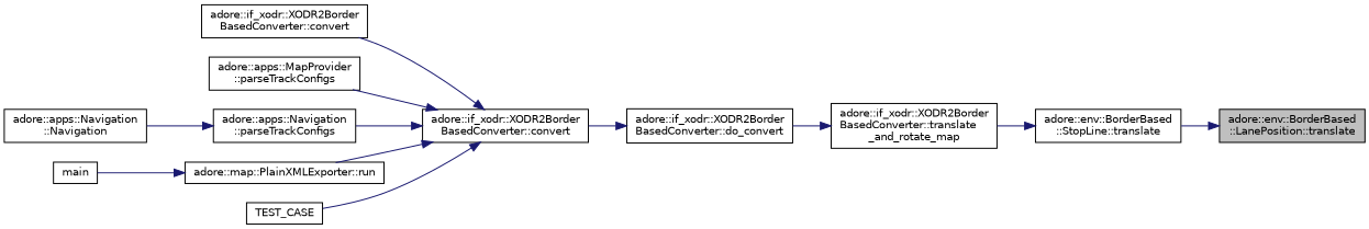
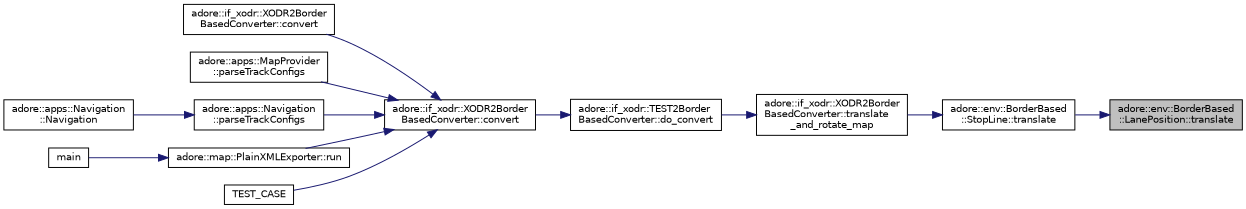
  digraph {
    rankdir=RL
    node [color=black fillcolor=white fontname=Helvetica fontsize=10 shape=record style=filled]
    edge [color=midnightblue dir=back fontname=Helvetica fontsize=10 labelfontname=Helvetica labelfontsize=10 style=solid]
    n1 [fillcolor=grey75 fontcolor=black height=0.2 label="adore::env::BorderBased\l::LanePosition::translate" width=0.4]
    n2 [height=0.2 label="adore::env::BorderBased\l::StopLine::translate" width=0.4]
    n3 [height=0.2 label="adore::if_xodr::XODR2Border\lBasedConverter::translate\l_and_rotate_map" width=0.4]
-   n4 [height=0.2 label="adore::if_xodr::XODR2Border\lBasedConverter::do_convert" width=0.4]
+   n4 [height=0.2 label="adore::if_xodr::TEST2Border\lBasedConverter::do_convert" width=0.4]
    n5 [height=0.2 label="adore::if_xodr::XODR2Border\lBasedConverter::convert" width=0.4]
    n6 [height=0.2 label="adore::if_xodr::XODR2Border\lBasedConverter::convert" width=0.4]
    n7 [height=0.2 label="adore::apps::MapProvider\l::parseTrackConfigs" width=0.4]
    n8 [height=0.2 label="adore::apps::Navigation\l::parseTrackConfigs" width=0.4]
    n9 [height=0.2 label="adore::map::PlainXMLExporter::run" width=0.4]
    n10 [height=0.2 label=TEST_CASE width=0.4]
    n11 [height=0.2 label="adore::apps::Navigation\l::Navigation" width=0.4]
    n12 [height=0.2 label=main width=0.4]
    n1 -> n2
    n2 -> n3
    n3 -> n4
    n4 -> n5
    n5 -> n6
    n5 -> n7
    n5 -> n8
    n5 -> n9
    n5 -> n10
    n8 -> n11
    n9 -> n12
  }
